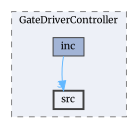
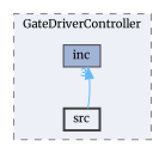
  digraph {
    compound=true
    fontname=Merriweather
    node [color=grey25 fontname=Merriweather fontsize=10 shape=box]
    n1 [fillcolor="#a2b4d6" height=0.2 label=inc style=filled width=0.4]
    n2 [fillcolor="#edf0f7" height=0.2 label=src style="filled,bold" width=0.4]
    subgraph cluster_1 {
      bgcolor="#edf0f7"
      fontsize=10
      label=GateDriverController
      pencolor=grey50
      style="filled,dashed"
      n1
      n2
    }
-   n1 -> n2 [color=steelblue1 fontcolor=steelblue1 fontname=Merriweather fontsize=10 headlabel=3 labeldistance=1.5 labelfontname=Helvetica labelfontsize=10]
+   n2 -> n1 [color=steelblue1 fontcolor=steelblue1 fontname=Merriweather fontsize=10 headlabel=3 labeldistance=1.5 labelfontname=Helvetica labelfontsize=10]
  }
